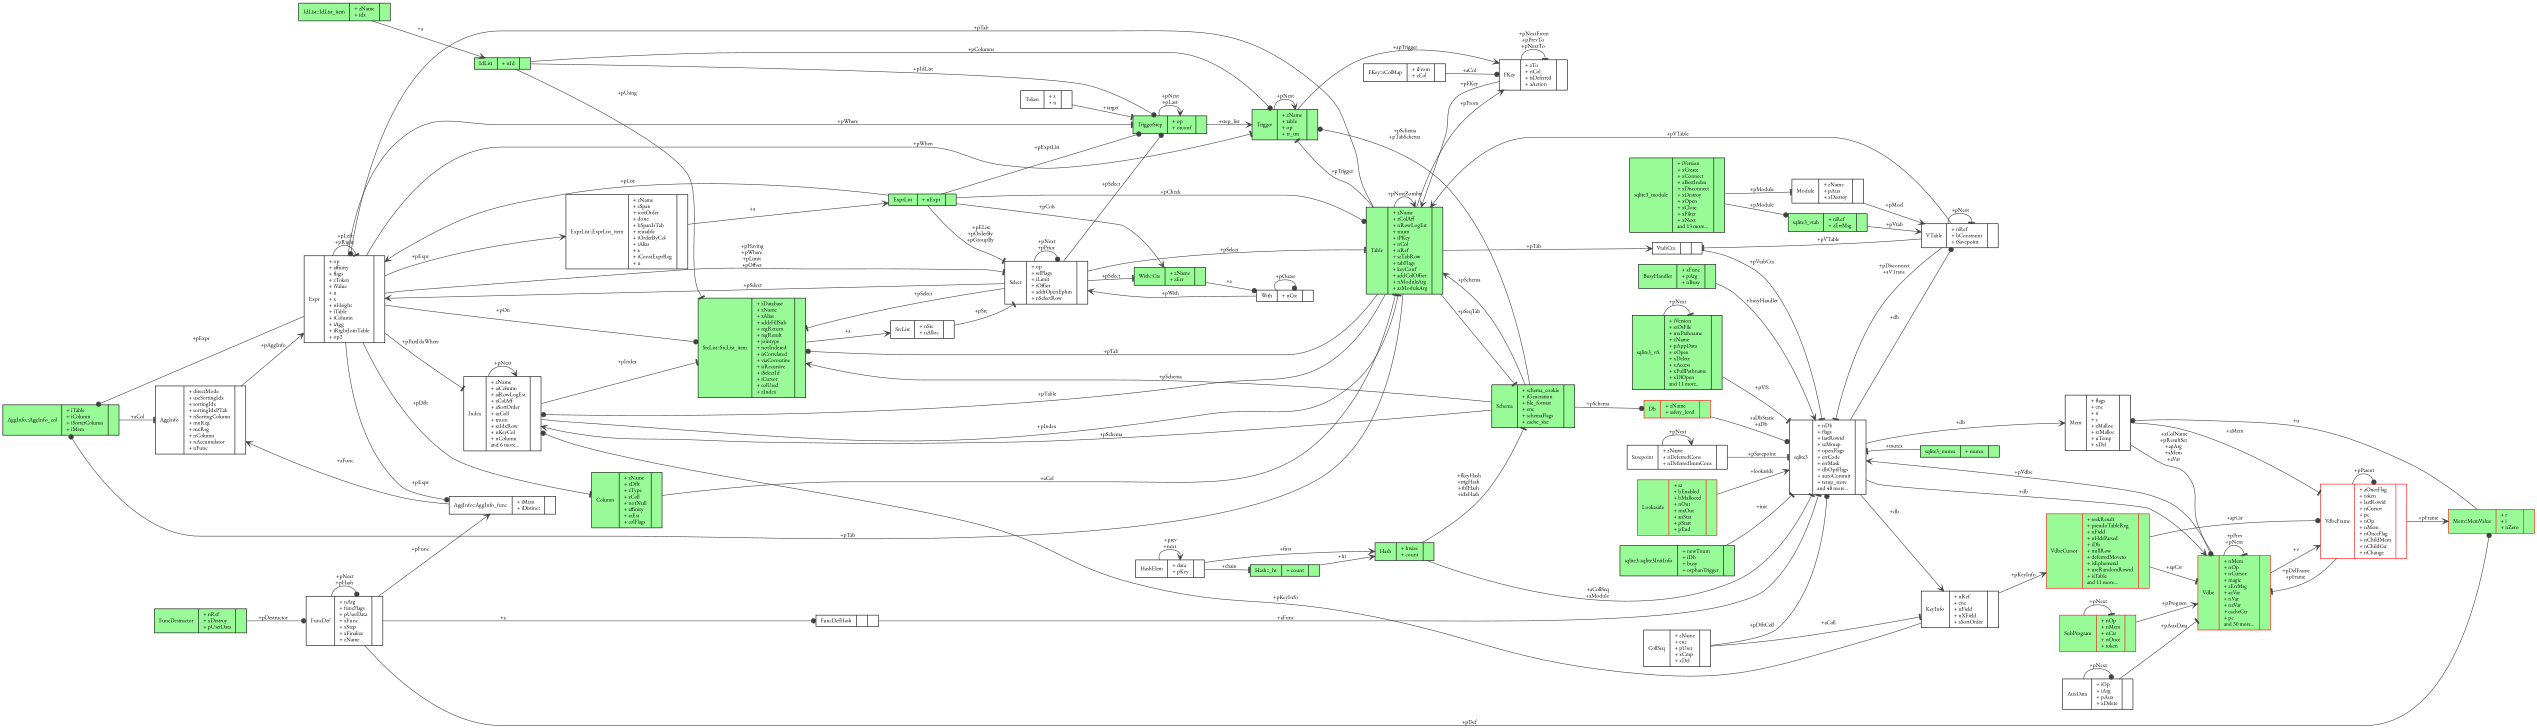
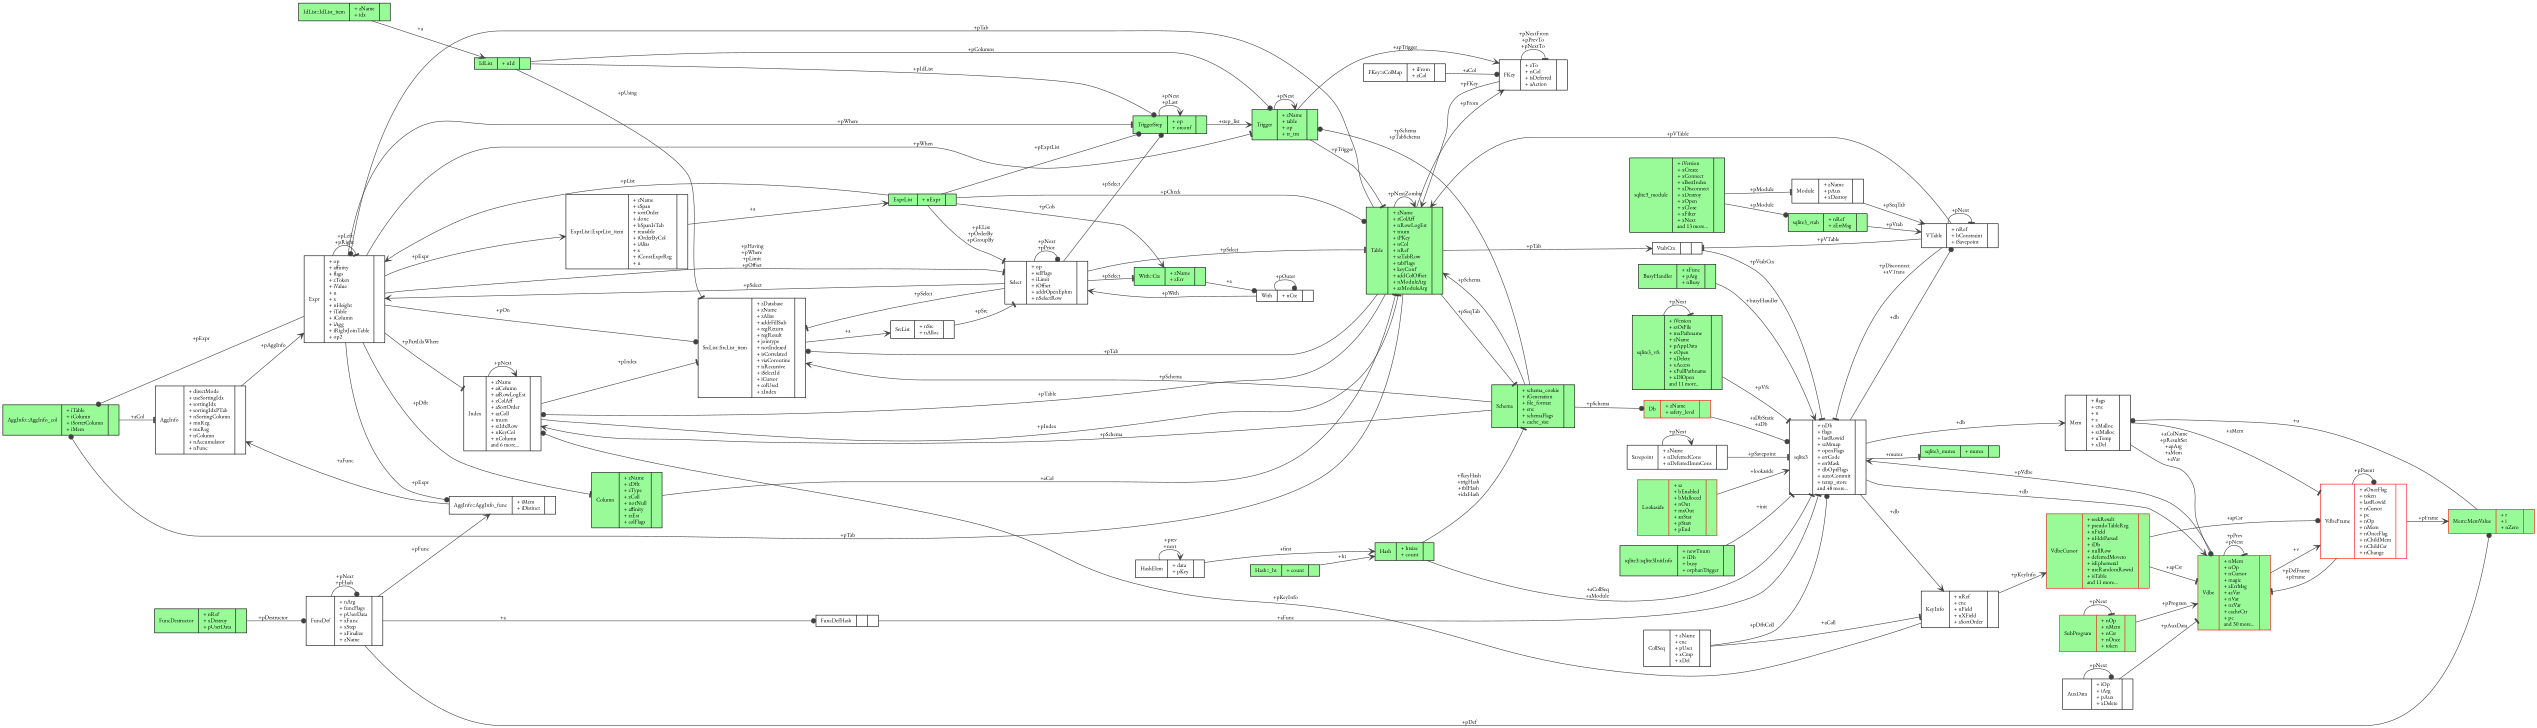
  digraph {
    fontname="EB Garamond"
    rankdir=LR
    node [color=black fillcolor=palegreen fontname="EB Garamond" fontsize=10 shape=record style=filled]
    edge [arrowhead=tee color=grey25 fontname="EB Garamond" fontsize=10 labelfontname=FreeSans labelfontsize=10 style=solid]
    n1 [fontcolor=black height=0.2 label="{AggInfo::AggInfo_col\n|+ iTable\l+ iColumn\l+ iSorterColumn\l+ iMem\l|}" width=0.4]
    n2 [fillcolor=white height=0.2 label="{AggInfo\n|+ directMode\l+ useSortingIdx\l+ sortingIdx\l+ sortingIdxPTab\l+ nSortingColumn\l+ mnReg\l+ mxReg\l+ nColumn\l+ nAccumulator\l+ nFunc\l|}" width=0.4]
    n3 [fillcolor=white height=0.2 label="{Expr\n|+ op\l+ affinity\l+ flags\l+ zToken\l+ iValue\l+ u\l+ x\l+ nHeight\l+ iTable\l+ iColumn\l+ iAgg\l+ iRightJoinTable\l+ op2\l|}" width=0.4]
    n4 [fillcolor=white height=0.2 label="{AggInfo::AggInfo_func\n|+ iMem\l+ iDistinct\l|}" width=0.4]
    n5 [fillcolor=white height=0.2 label="{ExprList::ExprList_item\n|+ zName\l+ zSpan\l+ sortOrder\l+ done\l+ bSpanIsTab\l+ reusable\l+ iOrderByCol\l+ iAlias\l+ x\l+ iConstExprReg\l+ u\l|}" width=0.4]
    n6 [height=0.2 label="{Column\n|+ zName\l+ zDflt\l+ zType\l+ zColl\l+ notNull\l+ affinity\l+ szEst\l+ colFlags\l|}" width=0.4]
    n7 [height=0.2 label="{Trigger\n|+ zName\l+ table\l+ op\l+ tr_tm\l|}" width=0.4]
    n8 [height=0.2 label="{TriggerStep\n|+ op\l+ orconf\l|}" width=0.4]
    n9 [fillcolor=white height=0.2 label="{Select\n|+ op\l+ selFlags\l+ iLimit\l+ iOffset\l+ addrOpenEphm\l+ nSelectRow\l|}" width=0.4]
-   n10 [height=0.2 label="{SrcList::SrcList_item\n|+ zDatabase\l+ zName\l+ zAlias\l+ addrFillSub\l+ regReturn\l+ regResult\l+ jointype\l+ notIndexed\l+ isCorrelated\l+ viaCoroutine\l+ isRecursive\l+ iSelectId\l+ iCursor\l+ colUsed\l+ zIndex\l|}" width=0.4]
+   n10 [fillcolor=white height=0.2 label="{SrcList::SrcList_item\n|+ zDatabase\l+ zName\l+ zAlias\l+ addrFillSub\l+ regReturn\l+ regResult\l+ jointype\l+ notIndexed\l+ isCorrelated\l+ viaCoroutine\l+ isRecursive\l+ iSelectId\l+ iCursor\l+ colUsed\l+ zIndex\l|}" width=0.4]
    n11 [fillcolor=white height=0.2 label="{Index\n|+ zName\l+ aiColumn\l+ aiRowLogEst\l+ zColAff\l+ aSortOrder\l+ azColl\l+ tnum\l+ szIdxRow\l+ nKeyCol\l+ nColumn\land 6 more...\l|}" width=0.4]
    n12 [height=0.2 label="{ExprList\n|+ nExpr\l|}" width=0.4]
    n13 [height=0.2 label="{Table\n|+ zName\l+ zColAff\l+ nRowLogEst\l+ tnum\l+ iPKey\l+ nCol\l+ nRef\l+ szTabRow\l+ tabFlags\l+ keyConf\l+ addColOffset\l+ nModuleArg\l+ azModuleArg\l|}" width=0.4]
    n14 [fillcolor=white height=0.2 label="{FKey\n|+ zTo\l+ nCol\l+ isDeferred\l+ aAction\l|}" width=0.4]
    n15 [height=0.2 label="{With::Cte\n|+ zName\l+ zErr\l|}" width=0.4]
    n16 [fillcolor=white height=0.2 label="{SrcList\n|+ nSrc\l+ nAlloc\l|}" width=0.4]
    n17 [fillcolor=white height=0.2 label="{FuncDef\n|+ nArg\l+ funcFlags\l+ pUserData\l+ xFunc\l+ xStep\l+ xFinalize\l+ zName\l|}" width=0.4]
    n18 [color=red height=0.2 label="{Mem::MemValue\n|+ r\l+ i\l+ nZero\l|}" width=0.4]
    n19 [fillcolor=white height=0.2 label="{FuncDefHash\n||}" width=0.4]
    n20 [fillcolor=white height=0.2 label="{Mem\n|+ flags\l+ enc\l+ n\l+ z\l+ zMalloc\l+ szMalloc\l+ uTemp\l+ xDel\l|}" width=0.4]
    n21 [fillcolor=white height=0.2 label="{sqlite3\n|+ nDb\l+ flags\l+ lastRowid\l+ szMmap\l+ openFlags\l+ errCode\l+ errMask\l+ dbOptFlags\l+ autoCommit\l+ temp_store\land 48 more...\l|}" width=0.4]
    n22 [height=0.2 label="{FuncDestructor\n|+ nRef\l+ xDestroy\l+ pUserData\l|}" width=0.4]
    n23 [height=0.2 label="{Schema\n|+ schema_cookie\l+ iGeneration\l+ file_format\l+ enc\l+ schemaFlags\l+ cache_size\l|}" width=0.4]
    n24 [fillcolor=white height=0.2 label="{VtabCtx\n||}" width=0.4]
    n25 [fillcolor=white height=0.2 label="{With\n|+ nCte\l|}" width=0.4]
    n26 [color=red height=0.2 label="{Db\n|+ zName\l+ safety_level\l|}" width=0.4]
    n27 [height=0.2 label="{Hash\n|+ htsize\l+ count\l|}" width=0.4]
    n28 [fillcolor=white height=0.2 label="{KeyInfo\n|+ nRef\l+ enc\l+ nField\l+ nXField\l+ aSortOrder\l|}" width=0.4]
    n29 [color=red height=0.2 label="{Vdbe\n|+ nMem\l+ nOp\l+ nCursor\l+ magic\l+ zErrMsg\l+ azVar\l+ nVar\l+ nzVar\l+ cacheCtr\l+ pc\land 30 more...\l|}" width=0.4]
    n30 [fillcolor=white height=0.2 label="{VTable\n|+ nRef\l+ bConstraint\l+ iSavepoint\l|}" width=0.4]
    n31 [height=0.2 label="{Hash::_ht\n|+ count\l|}" width=0.4]
    n32 [fillcolor=white height=0.2 label="{HashElem\n|+ data\l+ pKey\l|}" width=0.4]
    n33 [fillcolor=white height=0.2 label="{FKey::sColMap\n|+ iFrom\l+ zCol\l|}" width=0.4]
-   n34 [fillcolor=white height=0.2 label="{Token\n|+ z\l+ n\l|}" width=0.4]
    n35 [height=0.2 label="{IdList\n|+ nId\l|}" width=0.4]
    n36 [height=0.2 label="{IdList::IdList_item\n|+ zName\l+ idx\l|}" width=0.4]
    n37 [color=red height=0.2 label="{VdbeCursor\n|+ seekResult\l+ pseudoTableReg\l+ nField\l+ nHdrParsed\l+ iDb\l+ nullRow\l+ deferredMoveto\l+ isEphemeral\l+ useRandomRowid\l+ isTable\land 11 more...\l|}" width=0.4]
    n38 [color=red fillcolor=white height=0.2 label="{VdbeFrame\n|+ aOnceFlag\l+ token\l+ lastRowid\l+ nCursor\l+ pc\l+ nOp\l+ nMem\l+ nOnceFlag\l+ nChildMem\l+ nChildCsr\l+ nChange\l|}" width=0.4]
    n39 [fillcolor=white height=0.2 label="{AuxData\n|+ iOp\l+ iArg\l+ pAux\l+ xDelete\l|}" width=0.4]
    n40 [color=red height=0.2 label="{SubProgram\n|+ nOp\l+ nMem\l+ nCsr\l+ nOnce\l+ token\l|}" width=0.4]
    n41 [fillcolor=white height=0.2 label="{Savepoint\n|+ zName\l+ nDeferredCons\l+ nDeferredImmCons\l|}" width=0.4]
    n42 [color=red height=0.2 label="{Lookaside\n|+ sz\l+ bEnabled\l+ bMalloced\l+ nOut\l+ mxOut\l+ anStat\l+ pStart\l+ pEnd\l|}" width=0.4]
    n43 [height=0.2 label="{sqlite3_mutex\n|+ mutex\l|}" width=0.4]
    n44 [height=0.2 label="{sqlite3_vfs\n|+ iVersion\l+ szOsFile\l+ mxPathname\l+ zName\l+ pAppData\l+ xOpen\l+ xDelete\l+ xAccess\l+ xFullPathname\l+ xDlOpen\land 11 more...\l|}" width=0.4]
    n45 [height=0.2 label="{sqlite3::sqlite3InitInfo\n|+ newTnum\l+ iDb\l+ busy\l+ orphanTrigger\l|}" width=0.4]
    n46 [height=0.2 label="{BusyHandler\n|+ xFunc\l+ pArg\l+ nBusy\l|}" width=0.4]
    n47 [fillcolor=white height=0.2 label="{Module\n|+ zName\l+ pAux\l+ xDestroy\l|}" width=0.4]
    n48 [height=0.2 label="{sqlite3_module\n|+ iVersion\l+ xCreate\l+ xConnect\l+ xBestIndex\l+ xDisconnect\l+ xDestroy\l+ xOpen\l+ xClose\l+ xFilter\l+ xNext\land 13 more...\l|}" width=0.4]
    n49 [height=0.2 label="{sqlite3_vtab\n|+ nRef\l+ zErrMsg\l|}" width=0.4]
    n50 [fillcolor=white height=0.2 label="{CollSeq\n|+ zName\l+ enc\l+ pUser\l+ xCmp\l+ xDel\l|}" width=0.4]
    n1 -> n2 [label=" +aCol"]
    n2 -> n3 [arrowhead=vee label=" +pAggInfo"]
    n3 -> n1 [arrowhead=dot label=" +pExpr"]
    n3 -> n3 [label=" +pLeft\n+pRight"]
    n3 -> n4 [arrowhead=dot label=" +pExpr"]
    n3 -> n5 [arrowhead=vee label=" +pExpr"]
    n3 -> n6 [label=" +pDflt"]
    n3 -> n7 [label=" +pWhen"]
    n3 -> n8 [label=" +pWhere"]
    n3 -> n9 [label=" +pHaving\n+pWhere\n+pLimit\n+pOffset"]
    n3 -> n10 [arrowhead=dot label=" +pOn"]
    n3 -> n11 [label=" +pPartIdxWhere"]
    n4 -> n2 [arrowhead=vee label=" +aFunc"]
    n5 -> n12 [arrowhead=vee label=" +a"]
    n6 -> n13 [label=" +aCol"]
    n7 -> n7 [arrowhead=vee label=" +pNext"]
-   n13 -> n7 [label=" +pTrigger"]
+   n7 -> n13 [label=" +pTrigger"]
    n7 -> n14 [arrowhead=vee label=" +apTrigger"]
    n8 -> n7 [arrowhead=vee label=" +step_list"]
    n8 -> n8 [arrowhead=vee label=" +pNext\n+pLast"]
    n9 -> n3 [arrowhead=vee label=" +pSelect"]
    n9 -> n8 [arrowhead=dot label=" +pSelect"]
    n9 -> n9 [arrowhead=dot label=" +pNext\n+pPrior"]
    n9 -> n10 [label=" +pSelect"]
    n9 -> n13 [label=" +pSelect"]
    n9 -> n15 [label=" +pSelect"]
    n10 -> n16 [arrowhead=vee label=" +a"]
    n11 -> n10 [label=" +pIndex"]
    n11 -> n11 [arrowhead=vee label=" +pNext"]
    n11 -> n13 [label=" +pIndex"]
    n12 -> n3 [arrowhead=vee label=" +pList"]
    n12 -> n8 [arrowhead=dot label=" +pExprList"]
    n12 -> n9 [label=" +pEList\n+pOrderBy\n+pGroupBy"]
    n12 -> n13 [arrowhead=dot label=" +pCheck"]
    n12 -> n15 [arrowhead=vee label=" +pCols"]
    n13 -> n1 [arrowhead=dot label=" +pTab"]
    n13 -> n3 [arrowhead=dot label=" +pTab"]
    n13 -> n10 [arrowhead=dot label=" +pTab"]
    n13 -> n11 [arrowhead=dot label=" +pTable"]
    n13 -> n13 [arrowhead=vee label=" +pNextZombie"]
    n13 -> n14 [arrowhead=vee label=" +pFrom"]
    n13 -> n23 [label=" +pSeqTab"]
    n13 -> n24 [arrowhead=vee label=" +pTab"]
    n14 -> n13 [arrowhead=vee label=" +pFKey"]
    n14 -> n14 [label=" +pNextFrom\n+pPrevTo\n+pNextTo"]
    n15 -> n25 [arrowhead=dot label=" +a"]
    n16 -> n9 [label=" +pSrc"]
    n17 -> n4 [arrowhead=vee label=" +pFunc"]
    n17 -> n17 [arrowhead=dot label=" +pNext\n+pHash"]
    n17 -> n18 [arrowhead=dot label=" +pDef"]
    n17 -> n19 [arrowhead=dot label=" +a"]
    n18 -> n20 [arrowhead=dot label=" +u"]
    n19 -> n21 [label=" +aFunc"]
    n20 -> n29 [arrowhead=dot label=" +aColName\n+pResultSet\n+apArg\n+aMem\n+aVar"]
    n20 -> n38 [label=" +aMem"]
    n21 -> n20 [arrowhead=vee label=" +db"]
    n21 -> n28 [arrowhead=vee label=" +db"]
    n21 -> n29 [arrowhead=vee label=" +db"]
    n21 -> n30 [arrowhead=dot label=" +db"]
    n22 -> n17 [arrowhead=dot label=" +pDestructor"]
    n23 -> n7 [arrowhead=dot label=" +pSchema\n+pTabSchema"]
    n23 -> n10 [arrowhead=vee label=" +pSchema"]
    n23 -> n11 [arrowhead=vee label=" +pSchema"]
    n23 -> n13 [arrowhead=vee label=" +pSchema"]
    n23 -> n26 [arrowhead=dot label=" +pSchema"]
    n24 -> n21 [label=" +pVtabCtx"]
    n25 -> n9 [arrowhead=vee label=" +pWith"]
    n25 -> n25 [arrowhead=dot label=" +pOuter"]
    n26 -> n21 [arrowhead=dot label=" +aDbStatic\n+aDb"]
    n27 -> n21 [label=" +aCollSeq\n+aModule"]
    n27 -> n23 [label=" +fkeyHash\n+trigHash\n+tblHash\n+idxHash"]
    n28 -> n11 [arrowhead=dot label=" +pKeyInfo"]
    n28 -> n37 [arrowhead=vee label=" +pKeyInfo"]
    n29 -> n21 [arrowhead=vee label=" +pVdbe"]
    n29 -> n29 [label=" +pPrev\n+pNext"]
    n29 -> n38 [arrowhead=vee label=" +v"]
    n30 -> n13 [arrowhead=vee label=" +pVTable"]
    n30 -> n21 [label=" +pDisconnect\n+aVTrans"]
    n30 -> n24 [label=" +pVTable"]
    n30 -> n30 [label=" +pNext"]
    n31 -> n27 [arrowhead=vee label=" +ht"]
    n32 -> n27 [arrowhead=vee label=" +first"]
-   n32 -> n31 [label=" +chain"]
    n32 -> n32 [arrowhead=vee label=" +prev\n+next"]
    n33 -> n14 [arrowhead=dot label=" +aCol"]
-   n34 -> n8 [label=" +target"]
    n35 -> n7 [arrowhead=dot label=" +pColumns"]
    n35 -> n8 [arrowhead=dot label=" +pIdList"]
    n35 -> n10 [label=" +pUsing"]
    n36 -> n35 [arrowhead=vee label=" +a"]
    n37 -> n29 [label=" +apCsr"]
    n37 -> n38 [arrowhead=dot label=" +apCsr"]
    n38 -> n18 [arrowhead=vee label=" +pFrame"]
    n38 -> n29 [label=" +pDelFrame\n+pFrame"]
    n38 -> n38 [arrowhead=dot label=" +pParent"]
    n39 -> n29 [label=" +pAuxData"]
    n39 -> n39 [arrowhead=dot label=" +pNext"]
    n40 -> n29 [arrowhead=vee label=" +pProgram"]
    n40 -> n40 [label=" +pNext"]
    n41 -> n21 [label=" +pSavepoint"]
    n41 -> n41 [arrowhead=vee label=" +pNext"]
    n42 -> n21 [arrowhead=vee label=" +lookaside"]
-   n43 -> n21 [label=" +mutex"]
+   n21 -> n43 [label=" +mutex"]
    n44 -> n21 [label=" +pVfs"]
    n44 -> n44 [label=" +pNext"]
    n45 -> n21 [label=" +init"]
    n46 -> n21 [arrowhead=vee label=" +busyHandler"]
-   n47 -> n30 [arrowhead=vee label=" +pMod"]
+   n47 -> n30 [arrowhead=vee label=" +pSeqTab"]
    n48 -> n47 [label=" +pModule"]
    n48 -> n49 [arrowhead=dot label=" +pModule"]
    n49 -> n30 [arrowhead=vee label=" +pVtab"]
    n50 -> n21 [arrowhead=dot label=" +pDfltColl"]
    n50 -> n28 [label=" +aColl"]
  }
